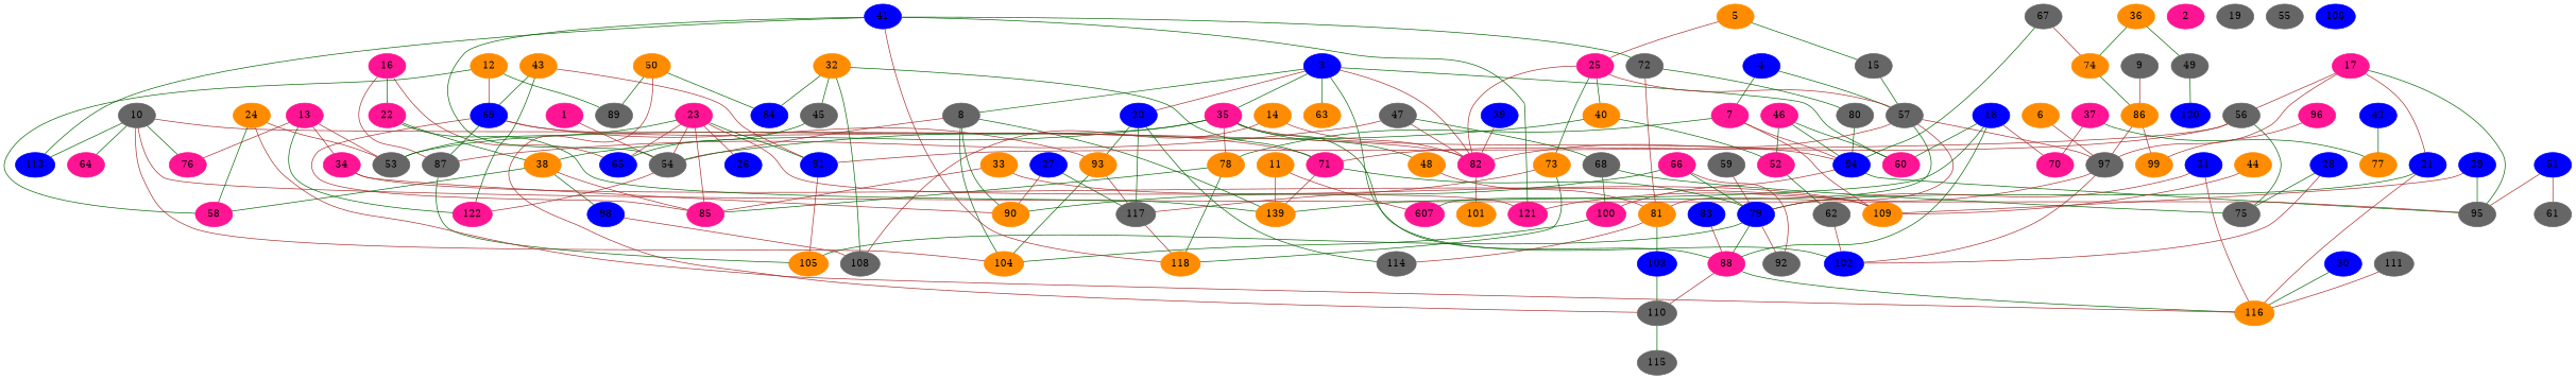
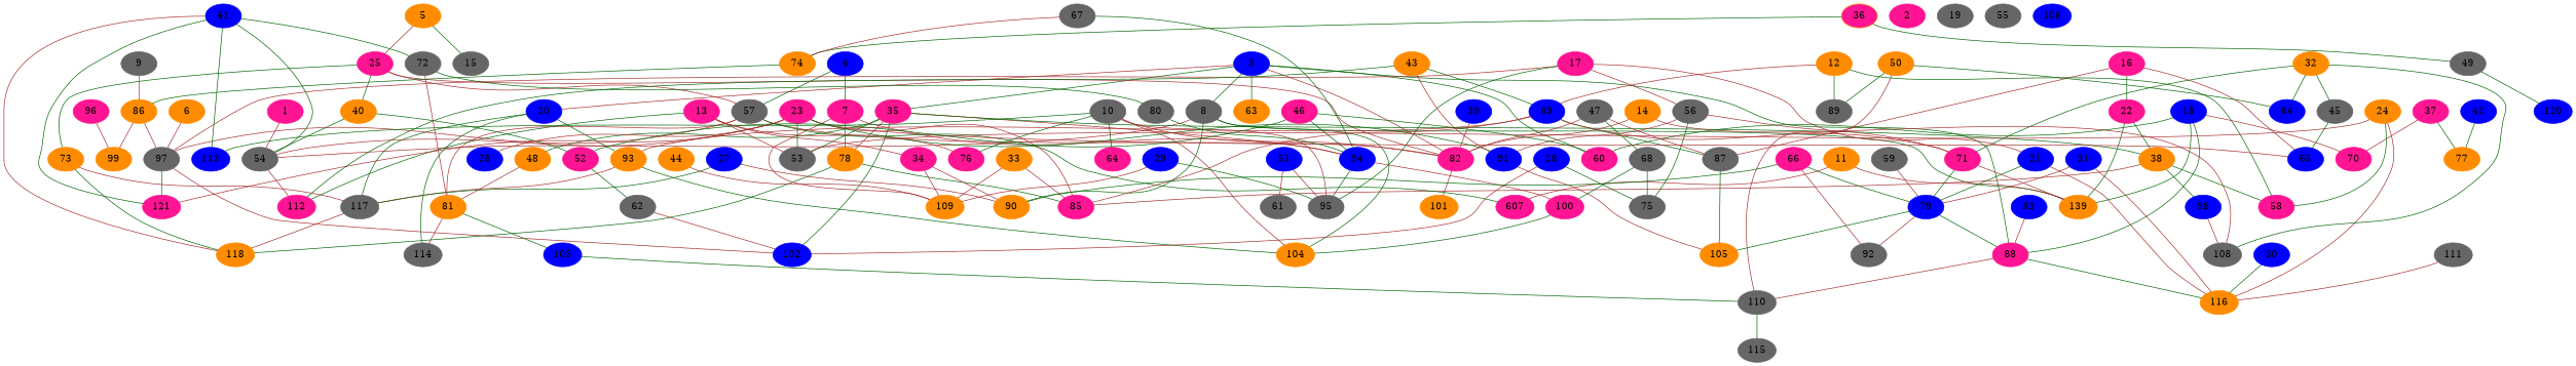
  graph {
    node [color=gray40 style=filled]
    edge [color=darkgreen]
    1 [color=deeppink]
    54
-   112 [color=deeppink label=122]
+   112 [color=deeppink]
    2 [color=deeppink]
    3 [color=blue]
    8
    20 [color=blue]
    35 [color=deeppink]
    60 [color=deeppink]
    63 [color=darkorange]
    82 [color=deeppink]
    88 [color=deeppink]
    90 [color=darkorange]
    104 [color=darkorange]
    n15 [color=darkorange label=139]
    93 [color=darkorange]
    114
    117
    78 [color=darkorange]
    94 [color=blue]
    53
    38 [color=darkorange]
    102 [color=blue]
    48 [color=darkorange]
    101 [color=darkorange]
    116 [color=darkorange]
    110
    4 [color=blue]
    7 [color=deeppink]
    57
    109 [color=darkorange]
    97
    n33 [color=deeppink label=607]
    81 [color=darkorange]
    5 [color=darkorange]
    15
    25 [color=deeppink]
    40 [color=darkorange]
    73 [color=darkorange]
    6 [color=darkorange]
    121 [color=deeppink]
    85 [color=deeppink]
    118 [color=darkorange]
    95
    100 [color=deeppink]
    86 [color=darkorange]
    9
    99 [color=darkorange]
    10
    64 [color=deeppink]
    76 [color=deeppink]
    113 [color=blue]
    11 [color=darkorange]
    12 [color=darkorange]
    58 [color=deeppink]
    69 [color=blue]
    89
    87
    71 [color=deeppink]
    13 [color=deeppink]
    34 [color=deeppink]
    14 [color=darkorange]
    108
    16 [color=deeppink]
    22 [color=deeppink]
    65 [color=blue]
    105 [color=darkorange]
    17 [color=deeppink]
    21 [color=blue]
    56
    79 [color=blue]
    91 [color=blue]
    75
    18 [color=blue]
    70 [color=deeppink]
    19
    92
    98 [color=blue]
    23 [color=deeppink]
    26 [color=blue]
    24 [color=darkorange]
    52 [color=deeppink]
    27 [color=blue]
    28 [color=blue]
    29 [color=blue]
    30 [color=blue]
    31 [color=blue]
    32 [color=darkorange]
    45
    84 [color=blue]
    33 [color=darkorange]
-   36 [color=darkorange]
+   36 [color=darkorange fillcolor=deeppink]
    49
    74 [color=darkorange]
    120 [color=blue]
    37 [color=deeppink]
    77 [color=darkorange]
    39 [color=blue]
    62
    41 [color=blue]
    72
    80
    42 [color=blue]
    43 [color=darkorange]
    44 [color=darkorange]
    46 [color=deeppink]
    47
    68
    103 [color=blue]
    50 [color=darkorange]
    115
    51 [color=blue]
    61
    55
    59
    66 [color=deeppink]
    67
    83 [color=blue]
    96 [color=deeppink]
    106 [color=blue]
    111
    1 -- 54 [color=brown]
    54 -- 112 [color=brown]
    3 -- 8
    3 -- 20 [color=brown]
    3 -- 35
    3 -- 60
    3 -- 63
    3 -- 82 [color=brown]
    3 -- 88
    8 -- 54 [color=brown]
    8 -- 90
    8 -- 104
    8 -- n15
    20 -- 93
    20 -- 114
    20 -- 117
    35 -- 78 [color=brown]
    35 -- 94 [color=brown]
    35 -- 53
    35 -- 38
    35 -- 102
    35 -- 48
    82 -- 101 [color=brown]
    88 -- 116
    88 -- 110 [color=brown]
    93 -- 104
    93 -- 117 [color=brown]
    117 -- 118 [color=brown]
    78 -- 85
    78 -- 118
    94 -- 95
    94 -- 100 [color=brown]
    38 -- 85 [color=brown]
    38 -- 58
    38 -- 98
    48 -- 81 [color=brown]
    110 -- 115
    4 -- 7
    4 -- 57
    7 -- 78
    7 -- 94 [color=brown]
    7 -- 109 [color=brown]
    57 -- 82 [color=brown]
    57 -- 97 [color=brown]
    57 -- n33
    57 -- 81 [color=brown]
    97 -- 102 [color=brown]
-   97 -- 121 [color=brown]
+   97 -- 121
    81 -- 114 [color=brown]
    81 -- 103
    5 -- 15
    5 -- 25 [color=brown]
-   15 -- 57
    25 -- 82 [color=brown]
    25 -- 57 [color=brown]
    25 -- 40
    25 -- 73
    40 -- 54
    40 -- 52
    73 -- 117 [color=brown]
    73 -- 118
    6 -- 97 [color=brown]
    100 -- 104
    86 -- 97 [color=brown]
    86 -- 99 [color=brown]
    9 -- 86 [color=brown]
    10 -- 82 [color=brown]
    10 -- 104 [color=brown]
    10 -- 95 [color=brown]
    10 -- 64
    10 -- 76
    10 -- 113
    11 -- n15 [color=brown]
    11 -- n33 [color=brown]
    12 -- 58
    12 -- 69 [color=brown]
    12 -- 89
    69 -- 93 [color=brown]
    69 -- 85 [color=brown]
    69 -- 87
    69 -- 71 [color=brown]
    87 -- 105
    71 -- n15 [color=brown]
    71 -- 79
    13 -- 112
    13 -- 53 [color=brown]
    13 -- 76 [color=brown]
    13 -- 34 [color=brown]
    34 -- 90 [color=brown]
    34 -- 109 [color=brown]
    14 -- 82 [color=brown]
    14 -- 108 [color=brown]
    16 -- 87 [color=brown]
    16 -- 22
    16 -- 65 [color=brown]
    22 -- n15
    22 -- 38
    17 -- 97 [color=brown]
    17 -- 95
    17 -- 21 [color=brown]
    17 -- 56 [color=brown]
    21 -- 116 [color=brown]
    21 -- 79
    56 -- 71 [color=brown]
    56 -- 91 [color=brown]
    56 -- 75
    79 -- 88
    79 -- 105
    79 -- 92 [color=brown]
    91 -- 105 [color=brown]
    18 -- 60
    18 -- 88
    18 -- n15
    18 -- 70 [color=brown]
    98 -- 108 [color=brown]
    23 -- 54 [color=brown]
    23 -- 53
    23 -- 121 [color=brown]
    23 -- 85 [color=brown]
    23 -- 65 [color=brown]
    23 -- 91
    23 -- 26 [color=brown]
    24 -- 53 [color=brown]
    24 -- 116 [color=brown]
    24 -- 58
    52 -- 62
    27 -- 90 [color=brown]
    27 -- 117
    28 -- 102 [color=brown]
    28 -- 75
    29 -- 109 [color=brown]
    29 -- 95
    30 -- 116
    31 -- 116 [color=brown]
    31 -- 79 [color=brown]
    32 -- 71
    32 -- 108
    32 -- 45
    32 -- 84
    45 -- 65
    33 -- 109 [color=brown]
    33 -- 85 [color=brown]
    36 -- 49
    36 -- 74
    49 -- 120
    74 -- 86
    37 -- 70 [color=brown]
    37 -- 77
    39 -- 82 [color=brown]
    62 -- 102 [color=brown]
    41 -- 54
    41 -- 121
    41 -- 118 [color=brown]
    41 -- 113
    41 -- 72
    72 -- 81 [color=brown]
    72 -- 80
    80 -- 94
    42 -- 77
    43 -- 112
    43 -- 69
    43 -- 91 [color=brown]
    44 -- 109 [color=brown]
    46 -- 60
    46 -- 94
    46 -- 52
    47 -- 82 [color=brown]
    47 -- 87 [color=brown]
    47 -- 68
    68 -- 100
    68 -- 75
    103 -- 110
    50 -- 110 [color=brown]
    50 -- 89
    50 -- 84
    51 -- 95 [color=brown]
    51 -- 61 [color=brown]
    59 -- 79 [color=brown]
    66 -- 90
    66 -- 79
    66 -- 92 [color=brown]
    67 -- 94
    67 -- 74 [color=brown]
    83 -- 88 [color=brown]
    96 -- 99 [color=brown]
    111 -- 116 [color=brown]
  }
